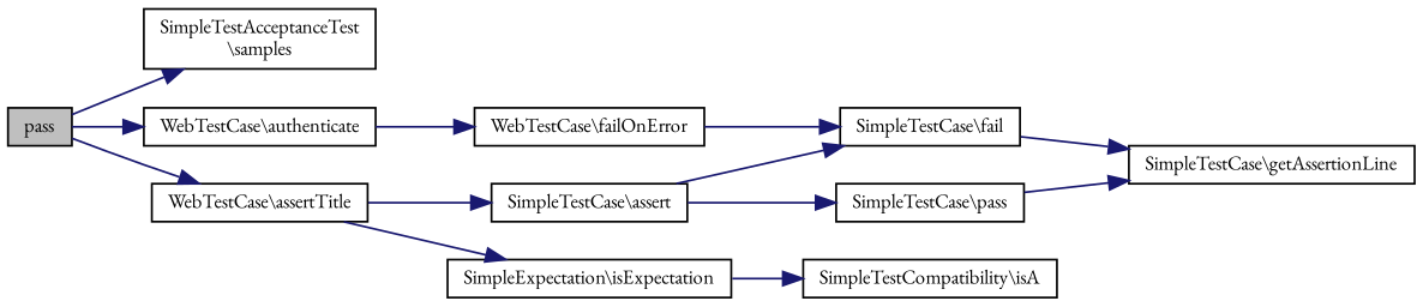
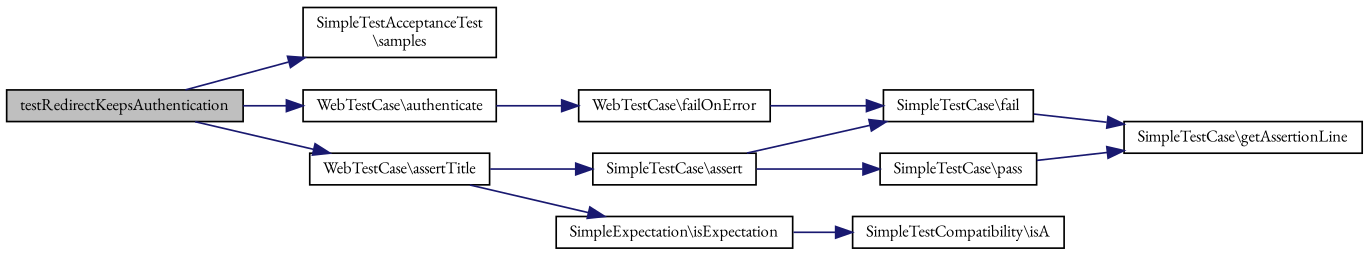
  digraph {
    rankdir=LR
    fontname="EB Garamond"
    node [color=black fillcolor=white fontname="EB Garamond" fontsize=10 shape=record style=filled]
    edge [color=midnightblue fontname="EB Garamond" fontsize=10 labelfontname=Helvetica labelfontsize=10 style=solid]
-   n1 [fillcolor=grey75 fontcolor=black height=0.2 label=pass width=0.4]
+   n1 [fillcolor=grey75 fontcolor=black height=0.2 label=testRedirectKeepsAuthentication width=0.4]
    n2 [height=0.2 label="SimpleTestAcceptanceTest\l\\samples" width=0.4]
    n3 [height=0.2 label="WebTestCase\\authenticate" width=0.4]
    n4 [height=0.2 label="WebTestCase\\assertTitle" width=0.4]
    n5 [height=0.2 label="WebTestCase\\failOnError" width=0.4]
    n6 [height=0.2 label="SimpleTestCase\\fail" width=0.4]
    n7 [height=0.2 label="SimpleTestCase\\getAssertionLine" width=0.4]
    n8 [height=0.2 label="SimpleExpectation\\isExpectation" width=0.4]
    n9 [height=0.2 label="SimpleTestCase\\assert" width=0.4]
    n10 [height=0.2 label="SimpleTestCompatibility\\isA" width=0.4]
    n11 [height=0.2 label="SimpleTestCase\\pass" width=0.4]
    n1 -> n2
    n1 -> n3
    n1 -> n4
    n3 -> n5
    n4 -> n8
    n4 -> n9
    n5 -> n6
    n6 -> n7
    n8 -> n10
    n9 -> n6
    n9 -> n11
    n11 -> n7
  }
